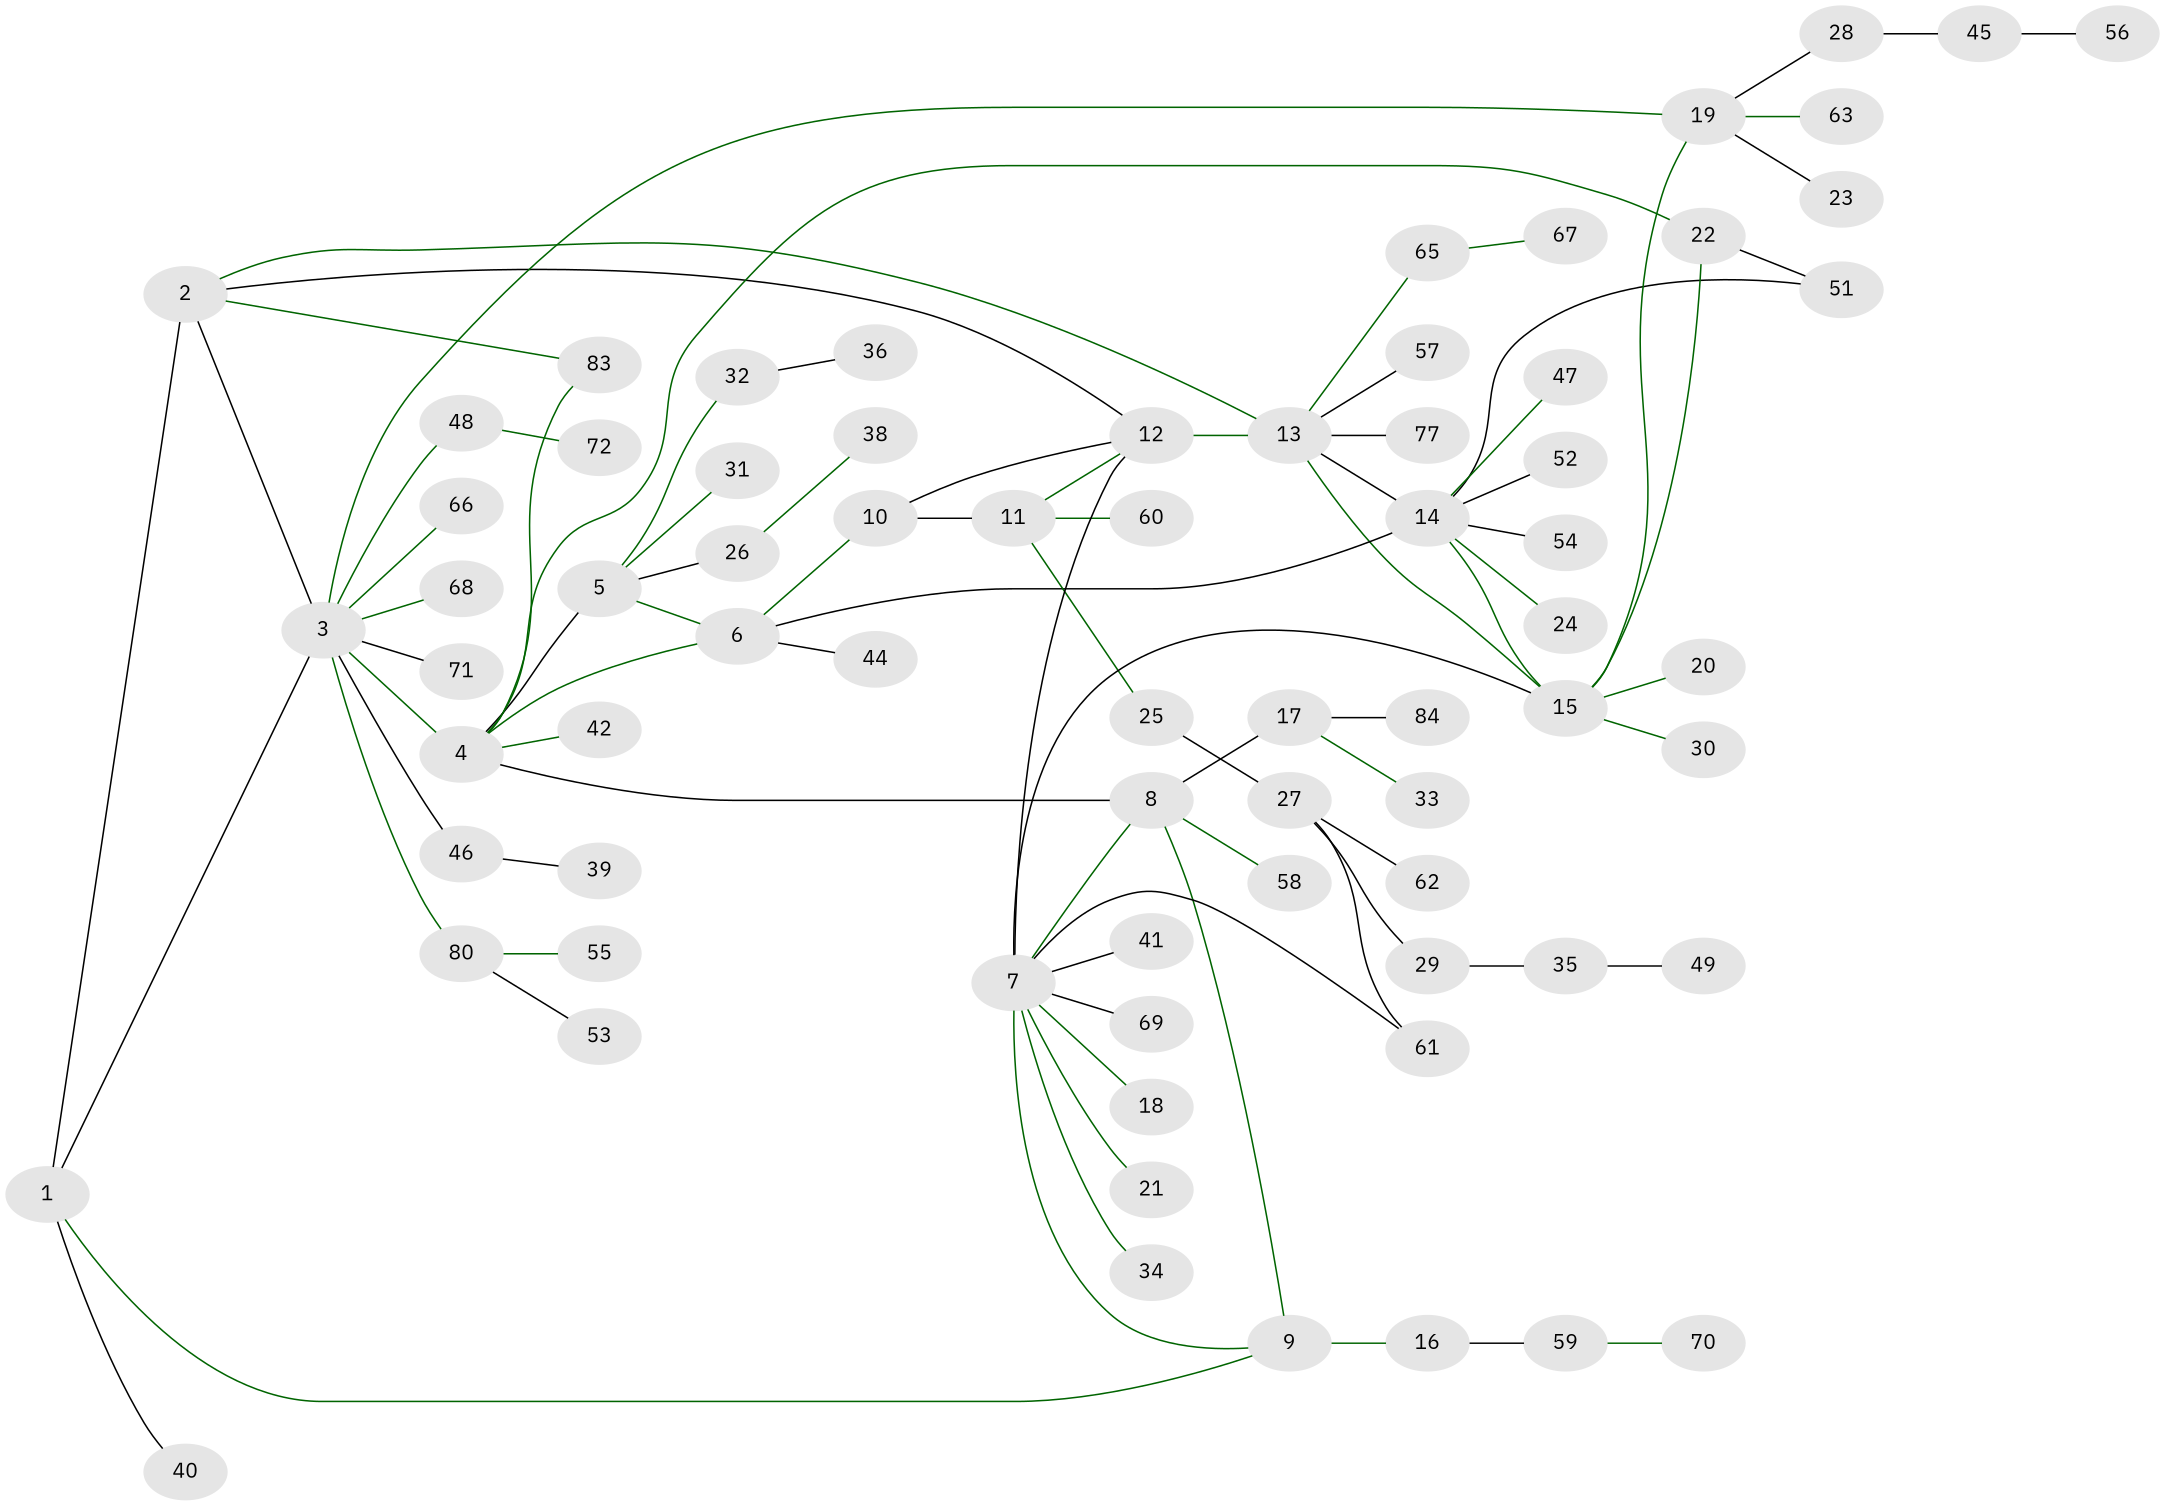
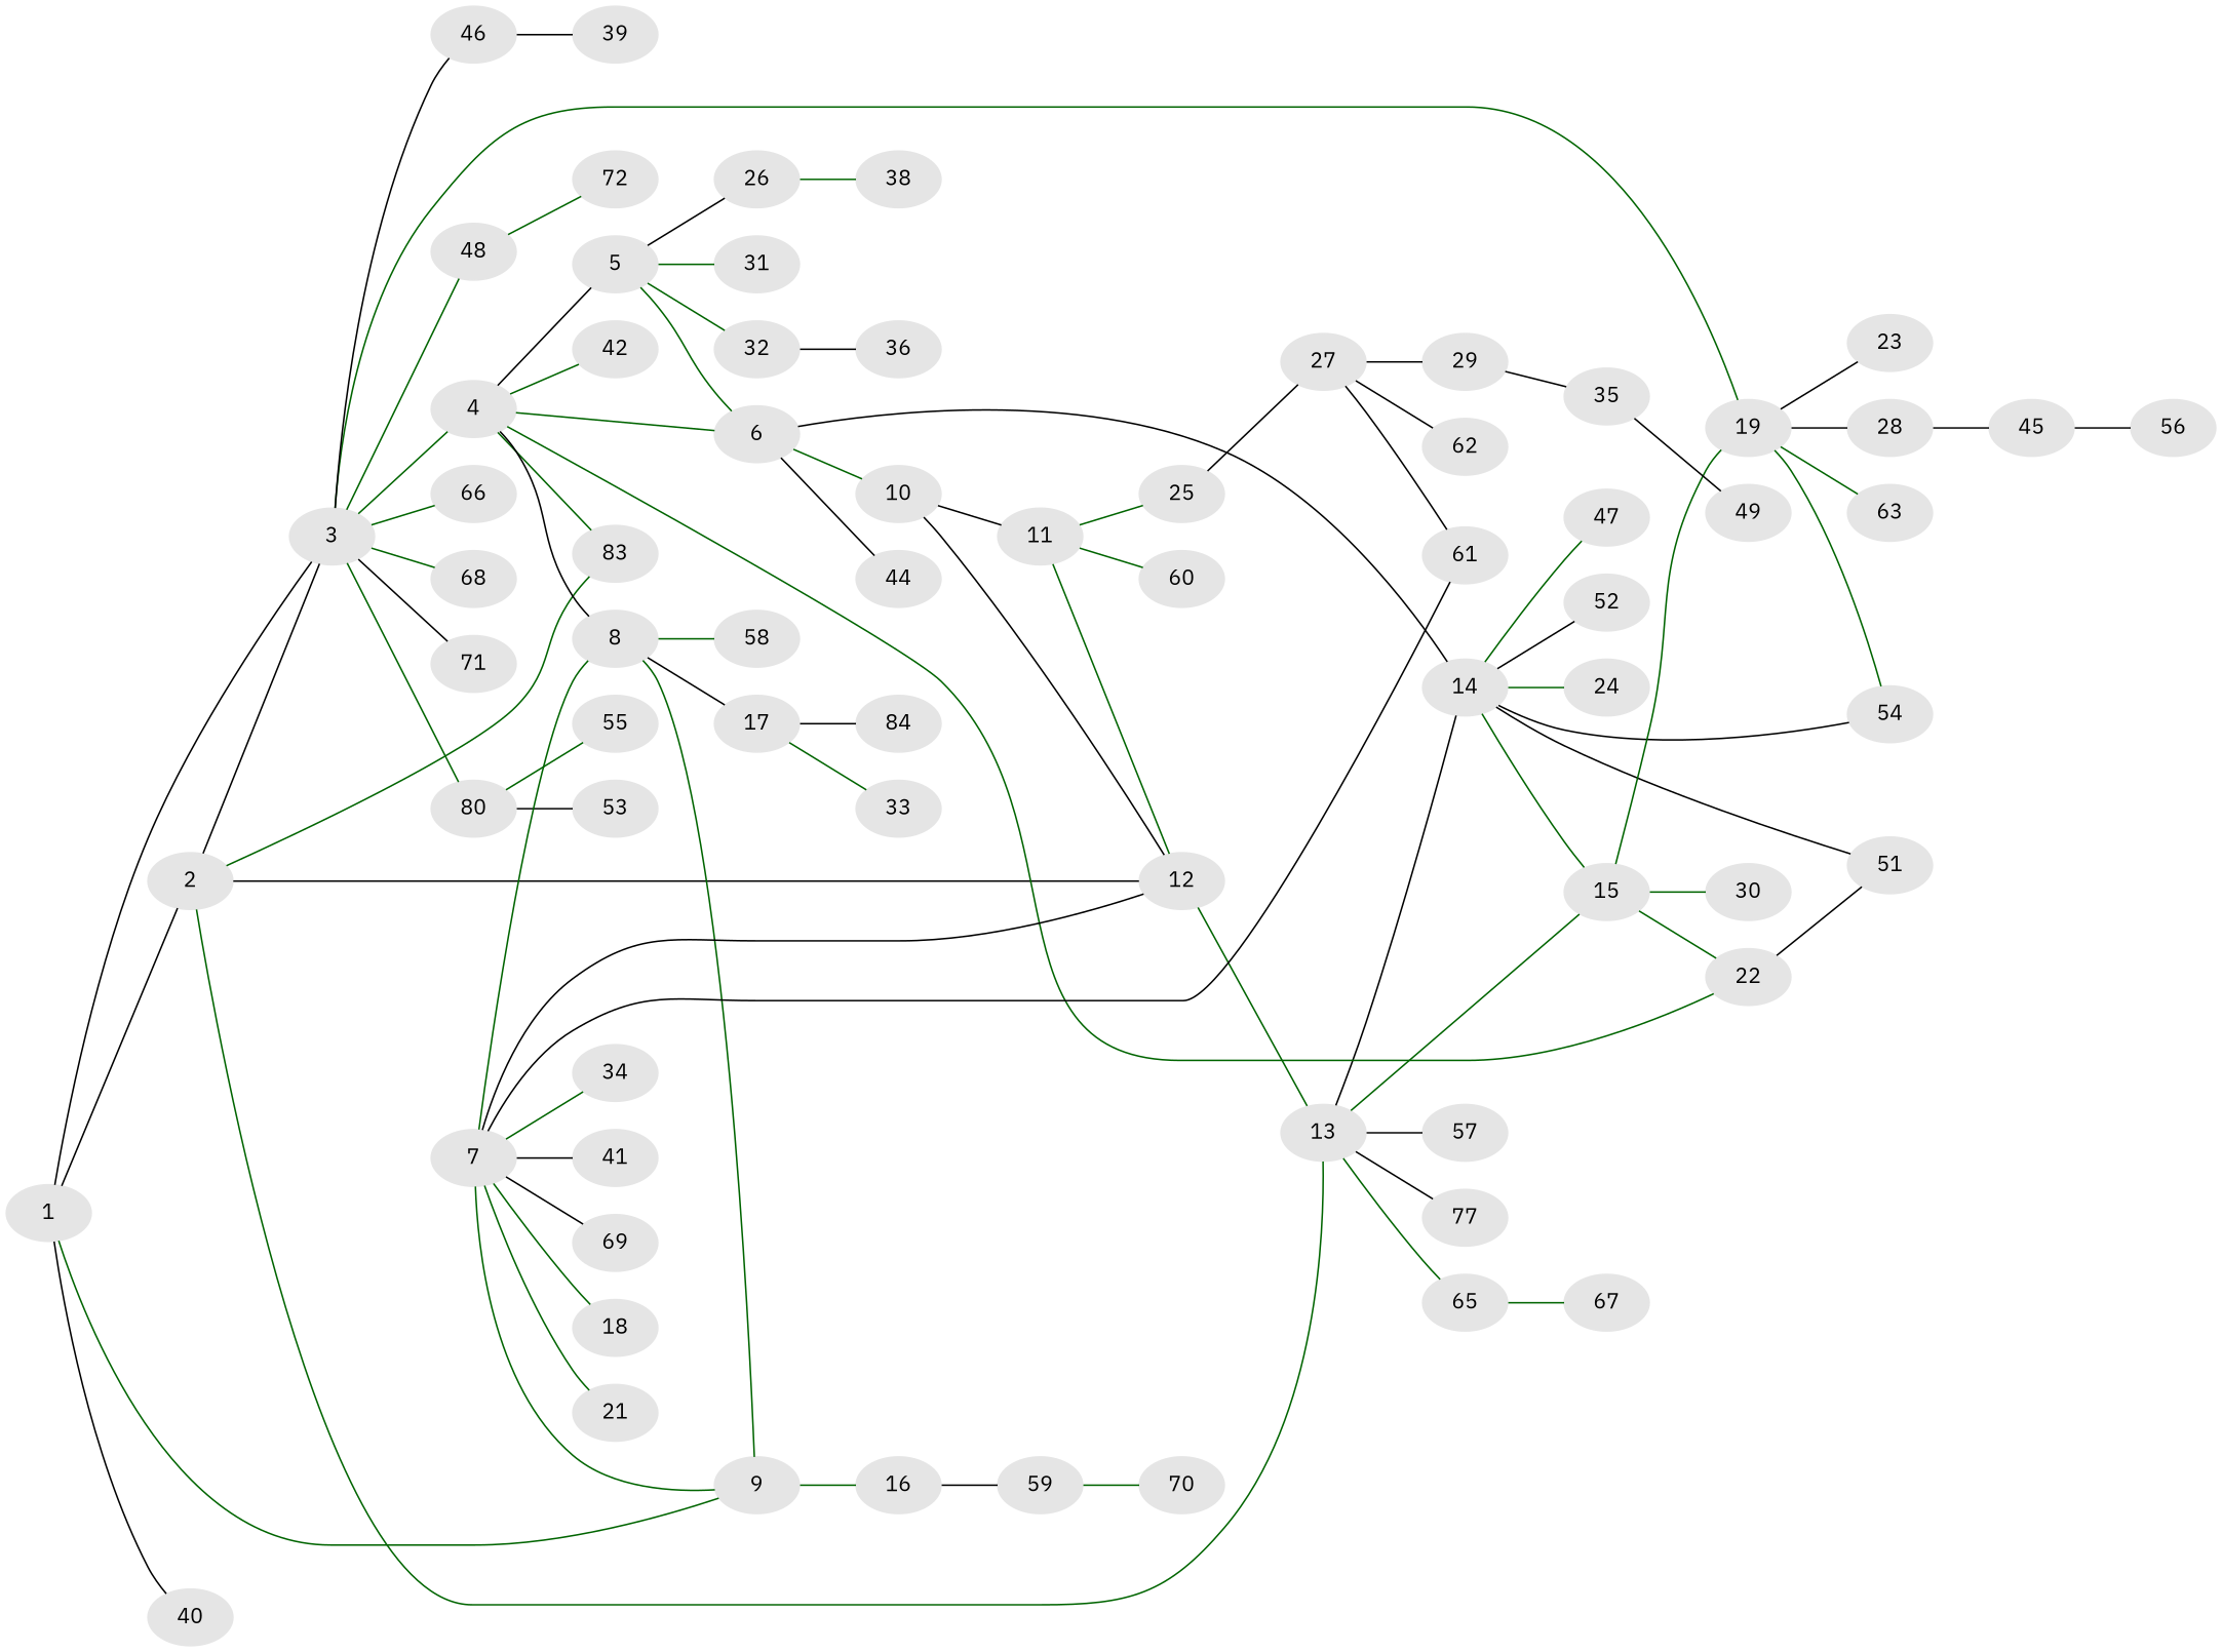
  graph {
    fontname="IBM Plex Sans"
    rankdir=LR
    node [color=gray90 fontname="IBM Plex Sans" style=filled]
    edge [color=darkgreen fontname="IBM Plex Sans"]
    1
    2
    3
    9
    40
    12
    13
    n8 [label=83]
    4
    19
    46
    48
    n13 [label=80]
    66
    68
    71
    16
    14
    15
    n20 [label=77]
    57
    65
    5
    6
    8
    22
    42
    54
    23
    28
    63
    39
    72
    53
    55
    26
    31
    32
    10
    44
    17
    58
    51
    38
    36
    11
    24
    47
    52
    7
    18
    21
    34
    41
    61
    69
-   20
    30
    33
    n60 [label=84]
    59
    25
    60
    27
    67
    70
    45
    29
    62
    35
    56
    49
    1 -- 2 [color=black]
    1 -- 3 [color=black]
    1 -- 9
    1 -- 40 [color=black]
    2 -- 3 [color=black]
    2 -- 12 [color=black]
    2 -- 13
    2 -- n8
    3 -- 4
    3 -- 19
    3 -- 46 [color=black]
    3 -- 48
    3 -- n13
    3 -- 66
    3 -- 68
    3 -- 71 [color=black]
    9 -- 16
    12 -- 13
    13 -- 14 [color=black]
    13 -- 15
    13 -- n20 [color=black]
    13 -- 57 [color=black]
    13 -- 65
    4 -- n8
    4 -- 5 [color=black]
    4 -- 6
    4 -- 8 [color=black]
    4 -- 22
    4 -- 42
+   19 -- 54
    19 -- 23 [color=black]
    19 -- 28 [color=black]
    19 -- 63
    46 -- 39 [color=black]
    48 -- 72
    n13 -- 53 [color=black]
    n13 -- 55
    16 -- 59 [color=black]
    14 -- 15
    14 -- 54 [color=black]
    14 -- 51 [color=black]
    14 -- 24
    14 -- 47
    14 -- 52 [color=black]
    15 -- 19
    15 -- 22
-   15 -- 20
    15 -- 30
    65 -- 67
    5 -- 6
    5 -- 26 [color=black]
    5 -- 31
    5 -- 32
    6 -- 14 [color=black]
    6 -- 10
    6 -- 44 [color=black]
    8 -- 9
    8 -- 17 [color=black]
    8 -- 58
    22 -- 51 [color=black]
    28 -- 45 [color=black]
    26 -- 38
    32 -- 36 [color=black]
    10 -- 12 [color=black]
    10 -- 11 [color=black]
    17 -- 33
    17 -- n60 [color=black]
    11 -- 12
    11 -- 25
    11 -- 60
    7 -- 9
    7 -- 12 [color=black]
-   7 -- 15 [color=black]
    7 -- 8
    7 -- 18
    7 -- 21
    7 -- 34
    7 -- 41 [color=black]
    7 -- 61 [color=black]
    7 -- 69 [color=black]
    59 -- 70
    25 -- 27 [color=black]
    27 -- 61 [color=black]
    27 -- 29 [color=black]
    27 -- 62 [color=black]
    45 -- 56 [color=black]
    29 -- 35 [color=black]
    35 -- 49 [color=black]
  }
